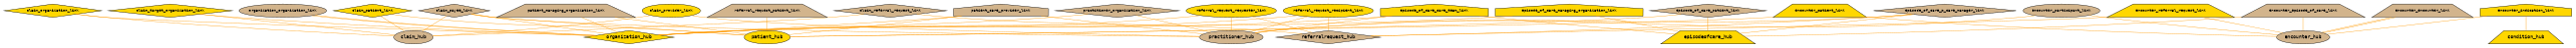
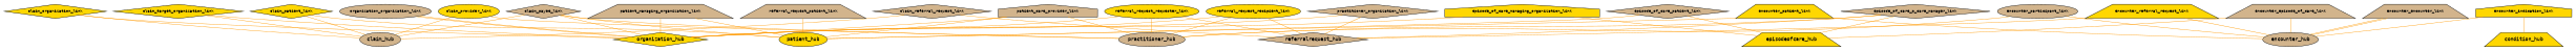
  graph {
    fontname="DejaVu Sans Mono"
    splines=true
    node [fillcolor=tan fontcolor=black fontname="DejaVu Sans Mono" fontsize=10 shape=diamond style=filled]
    edge [arrowhead=none color="#ff9900" fontname="DejaVu Sans Mono"]
    claim_hub [fontsize=12 shape=ellipse]
    condition_hub [fillcolor=gold fontsize=12 shape=trapezium]
    encounter_hub [fontsize=12 shape=ellipse]
    episodeofcare_hub [fillcolor=gold fontsize=12 shape=trapezium]
    organization_hub [fillcolor=gold fontsize=12]
    patient_hub [fillcolor=gold fontsize=12 shape=ellipse]
    practitioner_hub [fontsize=12 shape=ellipse]
    referralrequest_hub [fontsize=12]
    claim_organization_link [fillcolor=gold]
    claim_patient_link [fillcolor=gold]
    claim_payee_link
    claim_provider_link [fillcolor=gold shape=ellipse]
    claim_referral_request_link
    claim_target_organization_link [fillcolor=gold]
    encounter_encounter_link [shape=trapezium]
    encounter_episode_of_care_link [shape=trapezium]
    encounter_indication_link [fillcolor=gold shape=house]
    encounter_participant_link [shape=ellipse]
    encounter_patient_link [fillcolor=gold shape=trapezium]
    encounter_referral_request_link [fillcolor=gold shape=trapezium]
-   episode_of_care_care_team_link [fillcolor=gold shape=house]
    episode_of_care_managing_organization_link [fillcolor=gold shape=house]
    episode_of_care_p_care_manager_link
    episode_of_care_patient_link
    organization_organization_link [shape=ellipse]
    patient_care_provider_link [shape=house]
    patient_managing_organization_link [shape=trapezium]
    practitioner_organization_link
    referral_request_patient_link [shape=trapezium]
    referral_request_recipient_link [fillcolor=gold shape=ellipse]
    referral_request_requester_link [fillcolor=gold shape=ellipse]
    claim_organization_link -- claim_hub
    claim_organization_link -- organization_hub
    claim_patient_link -- claim_hub
    claim_patient_link -- patient_hub
    claim_payee_link -- claim_hub
    claim_payee_link -- organization_hub
    claim_payee_link -- patient_hub
    claim_payee_link -- practitioner_hub
    claim_provider_link -- claim_hub
    claim_provider_link -- practitioner_hub
    claim_referral_request_link -- claim_hub
    claim_referral_request_link -- referralrequest_hub
    claim_target_organization_link -- claim_hub
    claim_target_organization_link -- organization_hub
    encounter_encounter_link -- encounter_hub
    encounter_encounter_link -- encounter_hub
    encounter_episode_of_care_link -- encounter_hub
    encounter_episode_of_care_link -- episodeofcare_hub
    encounter_indication_link -- condition_hub
    encounter_indication_link -- encounter_hub
    encounter_participant_link -- encounter_hub
    encounter_participant_link -- practitioner_hub
    encounter_patient_link -- encounter_hub
    encounter_patient_link -- patient_hub
    encounter_referral_request_link -- encounter_hub
    encounter_referral_request_link -- referralrequest_hub
-   episode_of_care_care_team_link -- episodeofcare_hub
-   episode_of_care_care_team_link -- organization_hub
-   episode_of_care_care_team_link -- practitioner_hub
    episode_of_care_managing_organization_link -- episodeofcare_hub
    episode_of_care_managing_organization_link -- organization_hub
    episode_of_care_p_care_manager_link -- episodeofcare_hub
    episode_of_care_p_care_manager_link -- practitioner_hub
    episode_of_care_p_care_manager_link -- referralrequest_hub
    episode_of_care_patient_link -- episodeofcare_hub
    episode_of_care_patient_link -- patient_hub
    organization_organization_link -- organization_hub
    organization_organization_link -- organization_hub
    patient_care_provider_link -- organization_hub
    patient_care_provider_link -- patient_hub
    patient_care_provider_link -- practitioner_hub
    patient_managing_organization_link -- organization_hub
    patient_managing_organization_link -- patient_hub
    practitioner_organization_link -- organization_hub
-   practitioner_organization_link -- practitioner_hub
+   practitioner_organization_link -- referralrequest_hub
    referral_request_patient_link -- patient_hub
    referral_request_recipient_link -- organization_hub
    referral_request_recipient_link -- practitioner_hub
    referral_request_recipient_link -- referralrequest_hub
    referral_request_requester_link -- organization_hub
    referral_request_requester_link -- practitioner_hub
    referral_request_requester_link -- referralrequest_hub
  }
